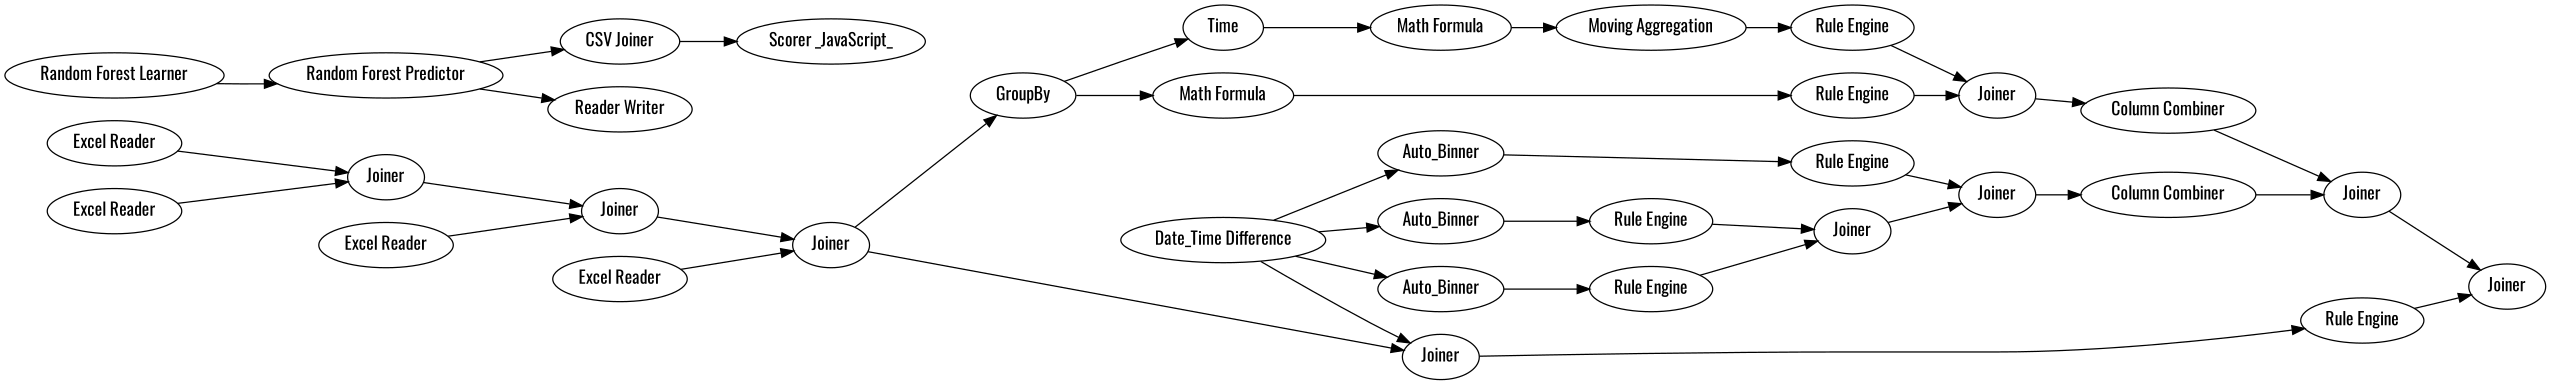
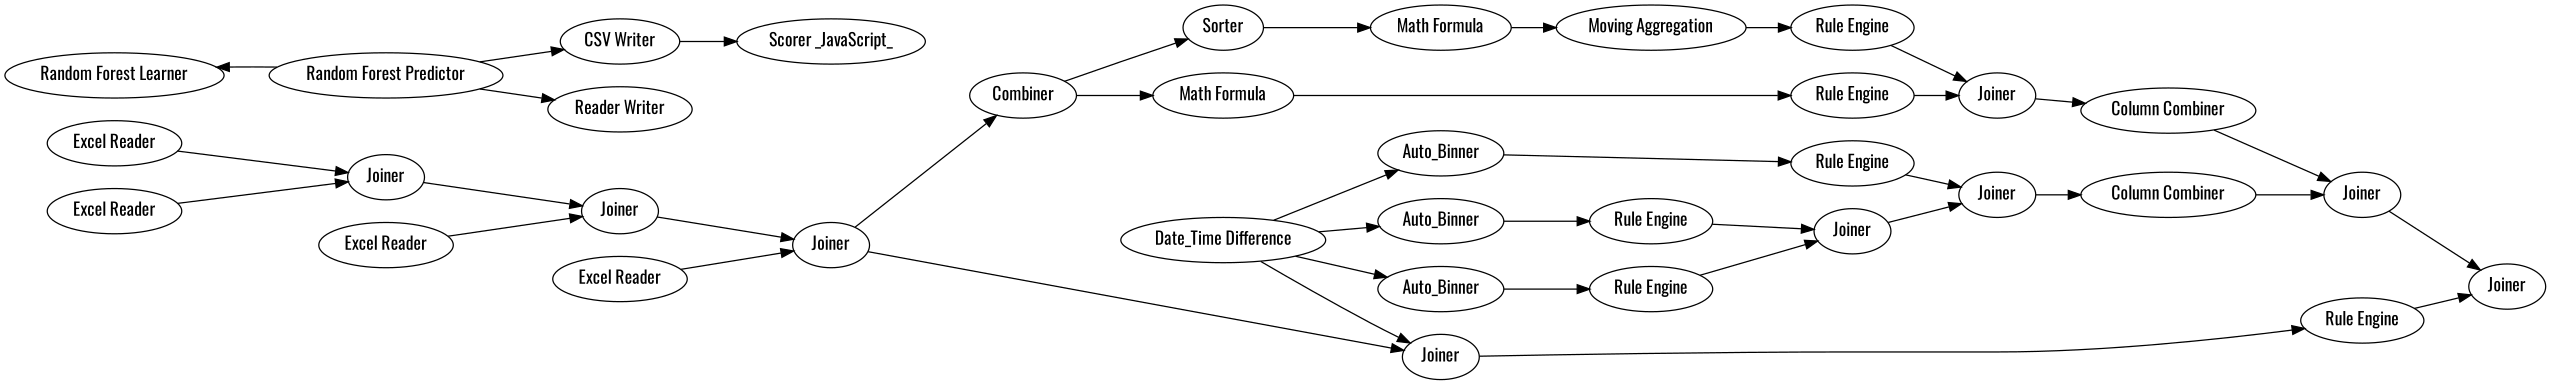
  digraph {
    fontname=Oswald
    rankdir=LR
    node [fontname=Oswald]
    edge [fontname=Oswald]
    n1 [label="Excel Reader"]
    n2 [label=Joiner]
    n3 [label=Joiner]
    n4 [label="Excel Reader"]
    n5 [label="Excel Reader"]
    n6 [label=Joiner]
    n7 [label="Excel Reader"]
-   n8 [label=GroupBy]
+   n8 [label=Combiner]
    n9 [label=Joiner]
-   n10 [label=Time]
+   n10 [label=Sorter]
    n11 [label="Math Formula"]
    n12 [label="Rule Engine"]
    n13 [label="Random Forest Learner"]
    n14 [label="Random Forest Predictor"]
-   n15 [label="CSV Joiner"]
+   n15 [label="CSV Writer"]
    n16 [label="Reader Writer"]
    n17 [label="Scorer _JavaScript_"]
    n18 [label="Math Formula"]
    n19 [label="Rule Engine"]
    n20 [label="Date_Time Difference"]
    n21 [label=Auto_Binner]
    n22 [label=Auto_Binner]
    n23 [label=Auto_Binner]
    n24 [label="Moving Aggregation"]
    n25 [label="Rule Engine"]
    n26 [label=Joiner]
    n27 [label="Column Combiner"]
    n28 [label=Joiner]
    n29 [label="Rule Engine"]
    n30 [label="Rule Engine"]
    n31 [label="Rule Engine"]
    n32 [label=Joiner]
    n33 [label=Joiner]
    n34 [label="Column Combiner"]
    n35 [label=Joiner]
    n1 -> n2
    n2 -> n3
    n3 -> n6
    n4 -> n2
    n5 -> n3
    n6 -> n8
    n6 -> n9
    n7 -> n6
    n8 -> n10
    n8 -> n11
    n9 -> n12
    n10 -> n18
    n11 -> n19
    n12 -> n28
-   n13 -> n14
+   n14 -> n13
    n14 -> n15
    n14 -> n16
    n15 -> n17
    n18 -> n24
    n19 -> n26
    n20 -> n9
    n20 -> n21
    n20 -> n22
    n20 -> n23
    n21 -> n29
    n22 -> n30
    n23 -> n31
    n24 -> n25
    n25 -> n26
    n26 -> n27
    n27 -> n35
    n29 -> n32
    n30 -> n33
    n31 -> n33
    n32 -> n34
    n33 -> n32
    n34 -> n35
    n35 -> n28
  }
